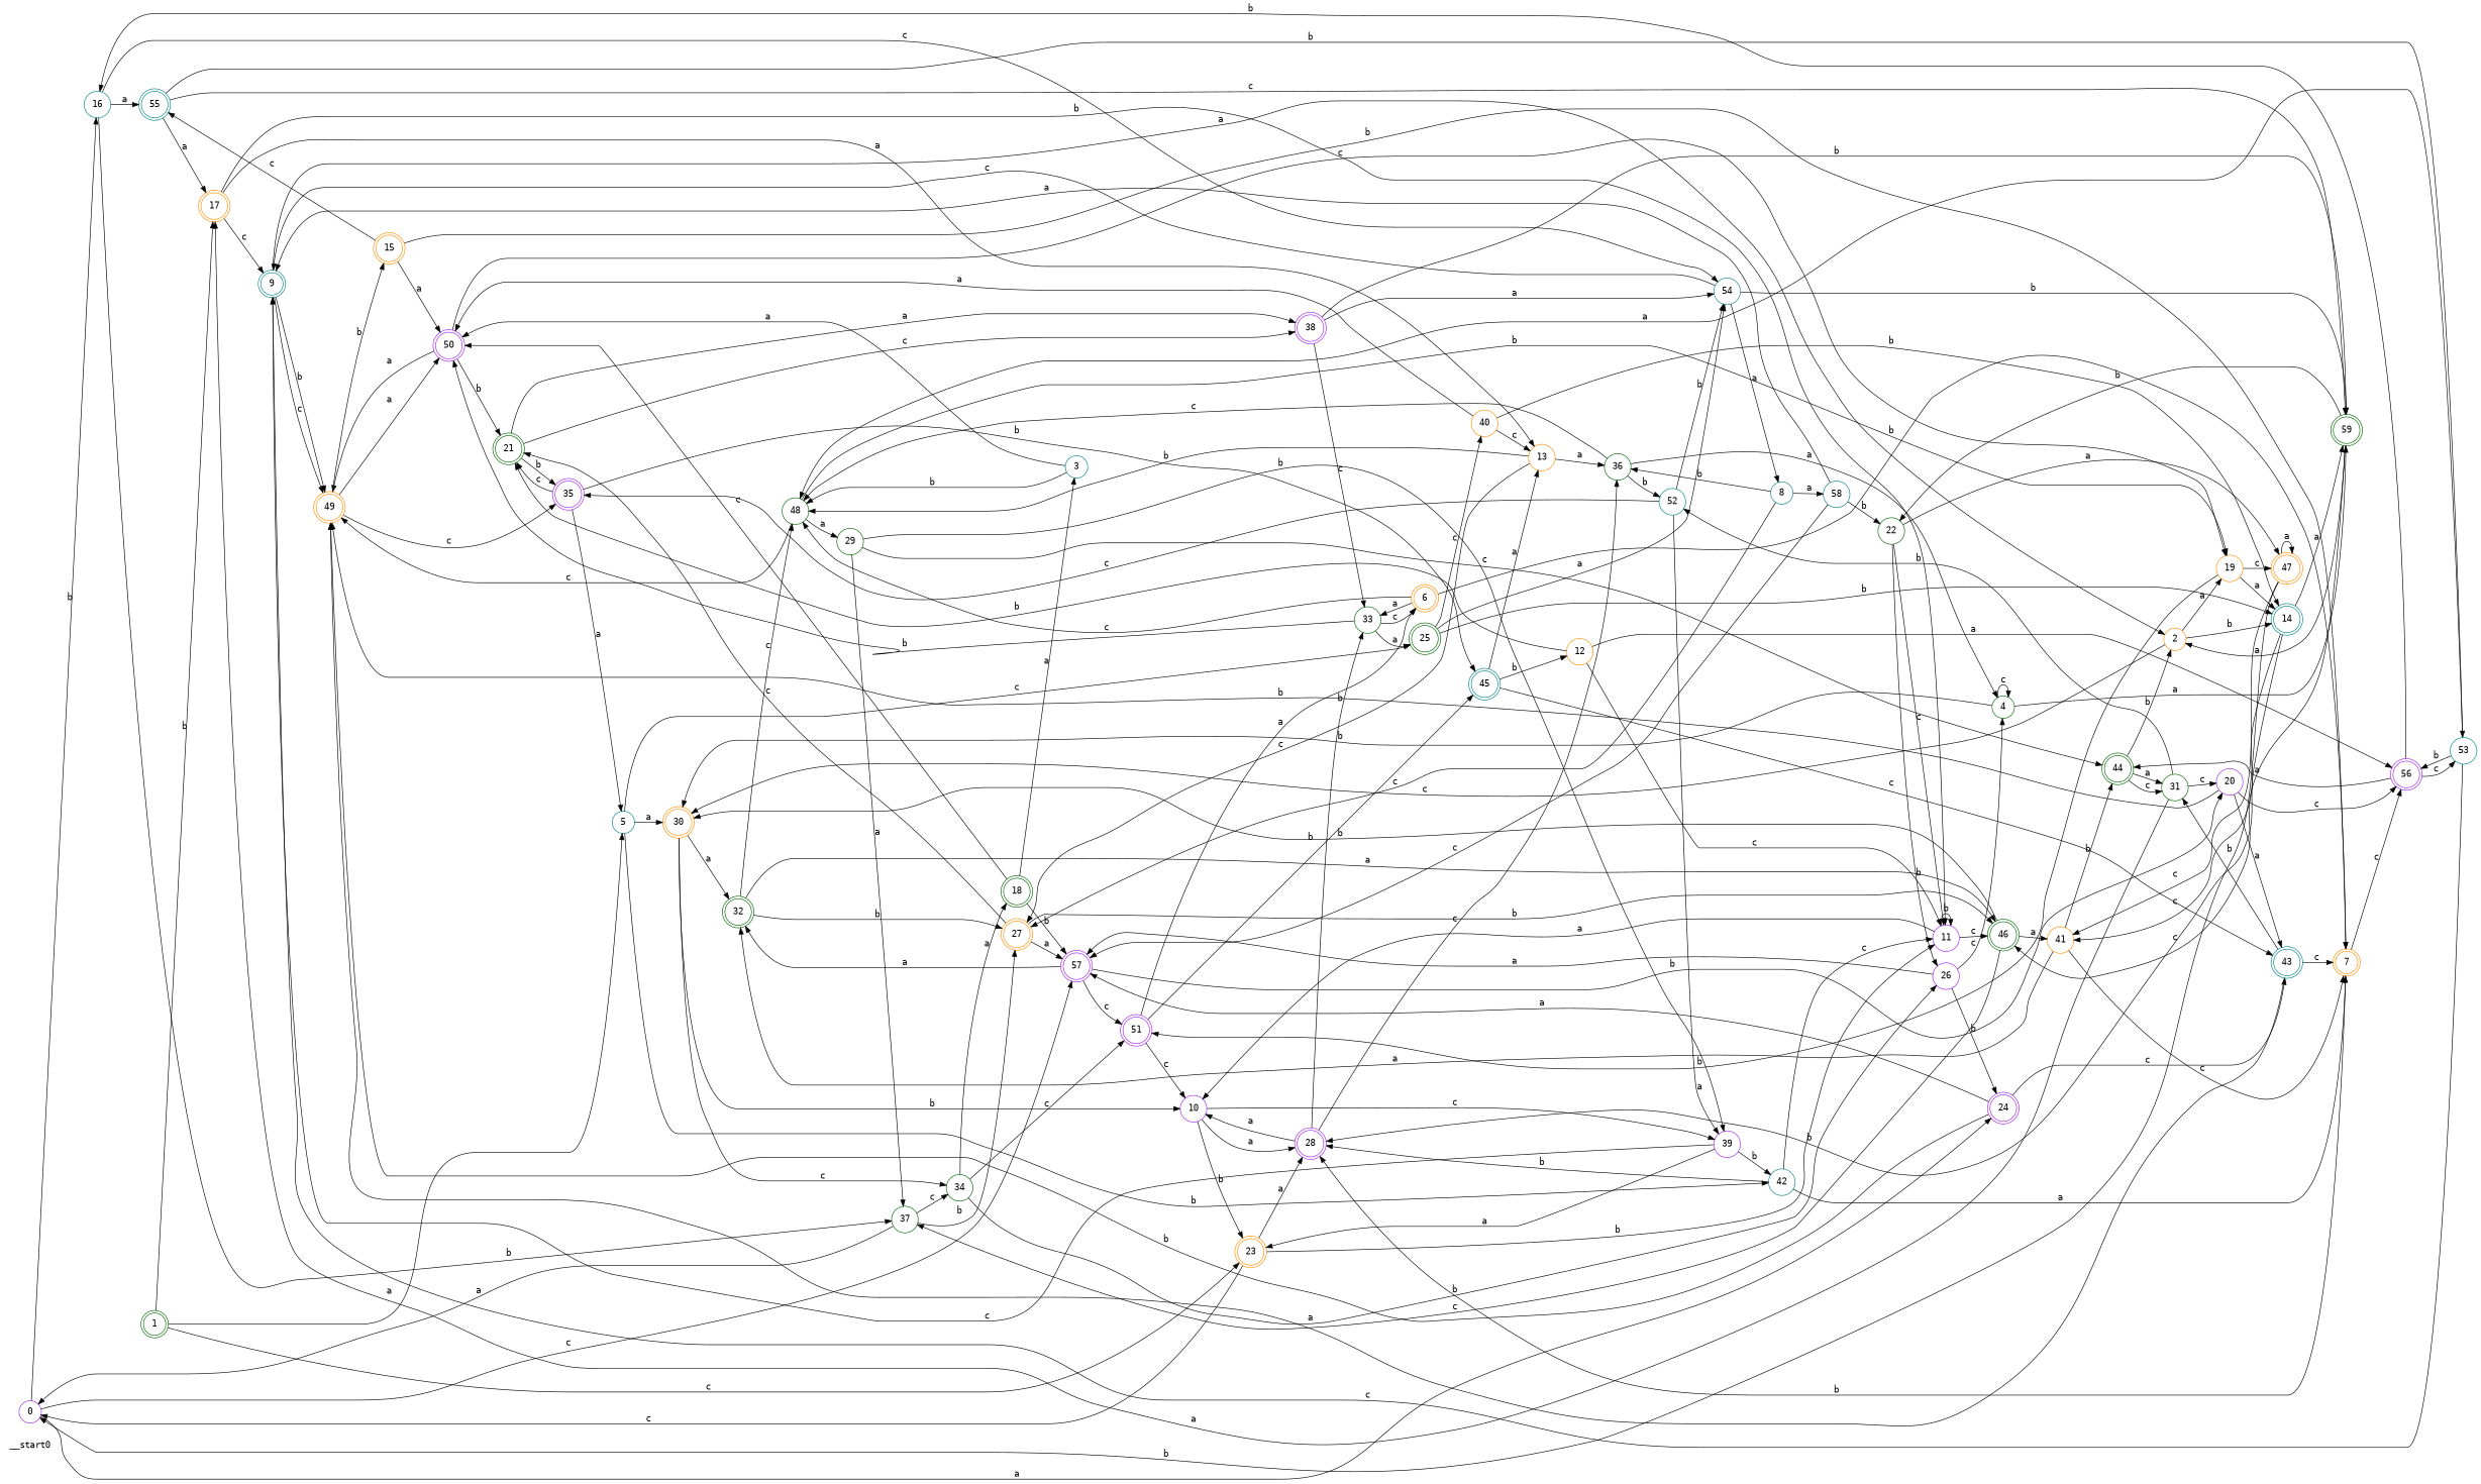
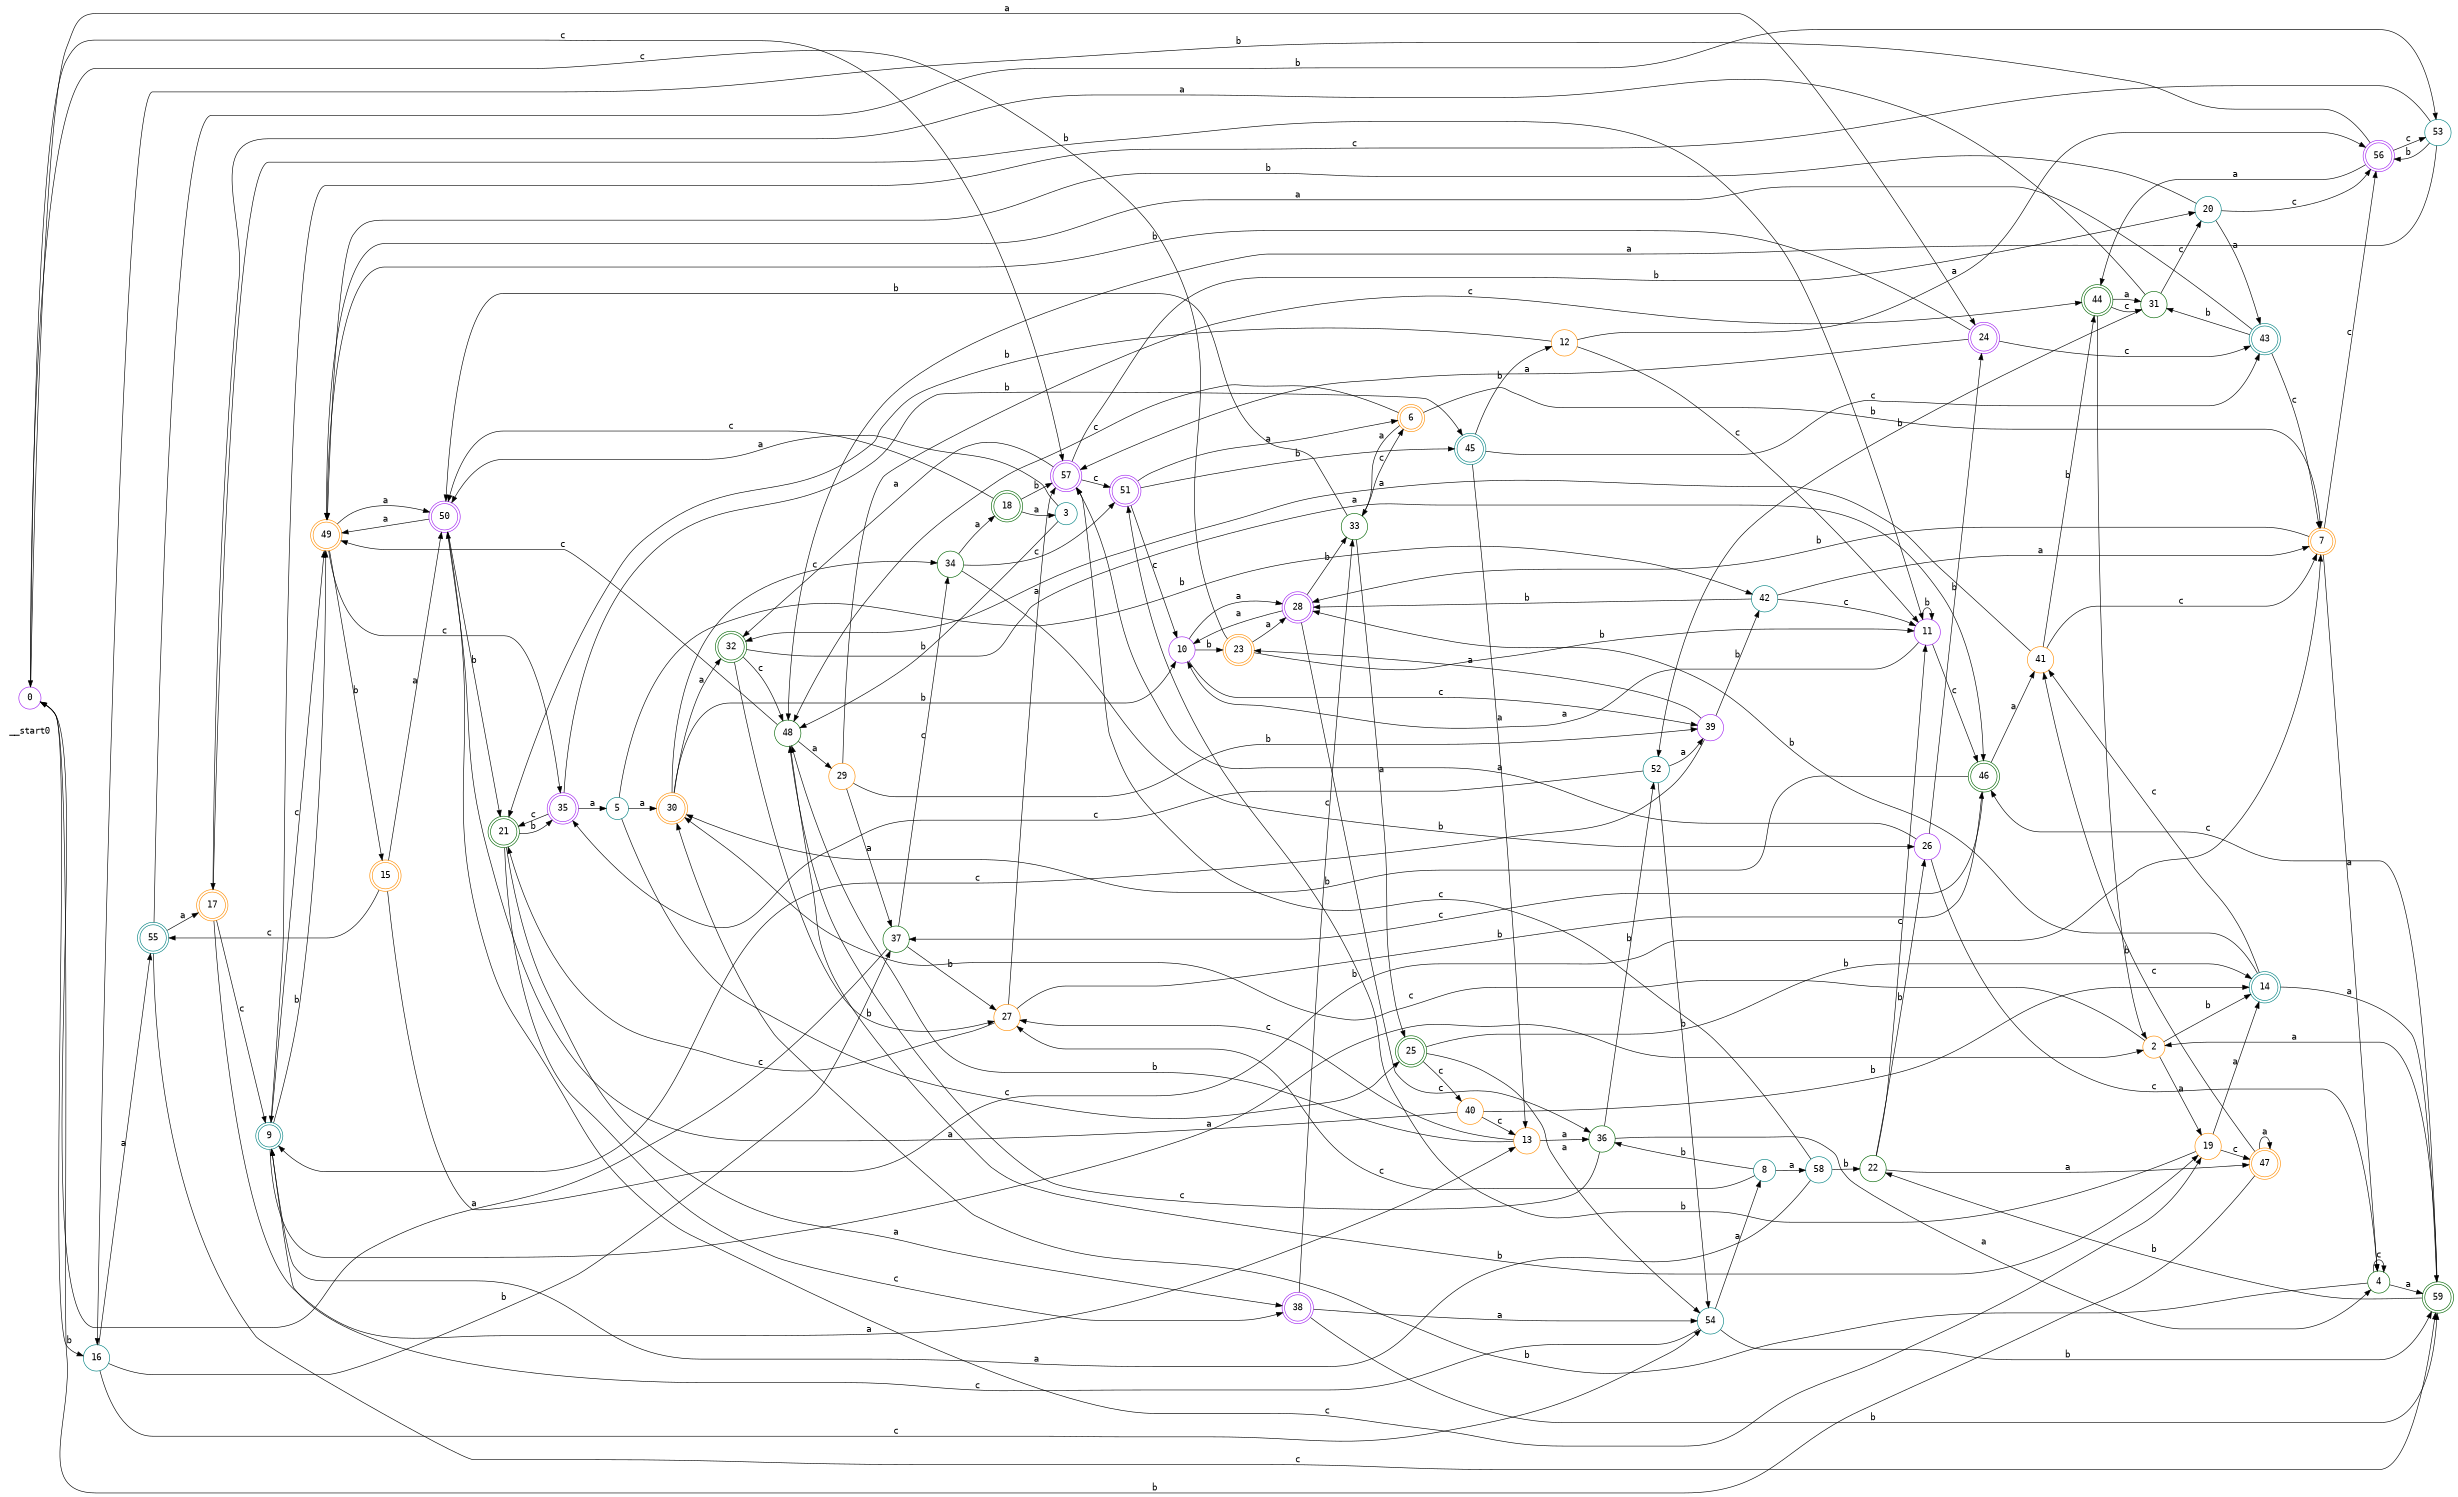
  digraph {
    fontname="DejaVu Sans Mono"
    rankdir=LR
    node [color=darkgreen fontname="DejaVu Sans Mono" shape=circle fillcolor=white style=filled]
    edge [fontname="DejaVu Sans Mono"]
    __start0 [color=purple shape=none fillcolor="" style=""]
    n2 [color=purple label=0]
    n3 [color=teal label=16]
    n4 [color=purple label=24 shape=doublecircle style="rounded,filled"]
    n5 [color=purple label=57 shape=doublecircle style="rounded,filled"]
    n6 [color=teal label=55 shape=doublecircle style="rounded,filled"]
    n7 [label=37]
    n8 [color=teal label=54]
    n9 [color=darkorange label=49 shape=doublecircle style="rounded,filled"]
    n10 [color=teal label=43 shape=doublecircle style="rounded,filled"]
    n11 [color=purple label=51 shape=doublecircle style="rounded,filled"]
-   n12 [color=purple label=20]
+   n12 [color=teal label=20]
    n13 [label=32 shape=doublecircle style="rounded,filled"]
-   n14 [label=1 shape=doublecircle style="rounded,filled"]
    n15 [color=teal label=5]
    n16 [color=darkorange label=17 shape=doublecircle style="rounded,filled"]
    n17 [color=darkorange label=23 shape=doublecircle style="rounded,filled"]
    n18 [color=darkorange label=30 shape=doublecircle style="rounded,filled"]
    n19 [label=25 shape=doublecircle style="rounded,filled"]
    n20 [color=teal label=42]
    n21 [color=teal label=9 shape=doublecircle style="rounded,filled"]
    n22 [color=purple label=11]
    n23 [color=darkorange label=13]
    n24 [color=purple label=28 shape=doublecircle style="rounded,filled"]
    n25 [color=darkorange label=2]
    n26 [color=teal label=14 shape=doublecircle style="rounded,filled"]
    n27 [color=darkorange label=19]
    n28 [label=59 shape=doublecircle style="rounded,filled"]
    n29 [color=darkorange label=41]
    n30 [color=darkorange label=47 shape=doublecircle style="rounded,filled"]
    n31 [color=purple label=10]
    n32 [label=34]
    n33 [color=teal label=3]
    n34 [label=48]
    n35 [color=purple label=50 shape=doublecircle style="rounded,filled"]
-   n36 [label=29]
+   n36 [color=darkorange label=29]
    n37 [label=21 shape=doublecircle style="rounded,filled"]
    n38 [label=4]
    n39 [label=46 shape=doublecircle style="rounded,filled"]
    n40 [label=22]
    n41 [color=darkorange label=40]
    n42 [color=darkorange label=7 shape=doublecircle]
    n43 [color=darkorange label=6 shape=doublecircle style="rounded,filled"]
    n44 [label=33]
    n45 [color=purple label=56 shape=doublecircle style="rounded,filled"]
    n46 [label=36]
    n47 [label=44 shape=doublecircle style="rounded,filled"]
    n48 [color=teal label=53]
    n49 [color=teal label=8]
-   n50 [color=darkorange label=27 shape=doublecircle]
+   n50 [color=darkorange label=27]
    n51 [color=teal label=58]
    n52 [color=teal label=52]
    n53 [color=darkorange label=15 shape=doublecircle style="rounded,filled"]
    n54 [color=purple label=35 shape=doublecircle style="rounded,filled"]
    n55 [color=purple label=39]
    n56 [color=darkorange label=12]
    n57 [color=purple label=38 shape=doublecircle style="rounded,filled"]
    n58 [label=18 shape=doublecircle style="rounded,filled"]
    n59 [color=teal label=45 shape=doublecircle style="rounded,filled"]
    n60 [label=31]
    n61 [color=purple label=26]
    n2 -> n3 [label=b]
    n2 -> n4 [label=a]
    n2 -> n5 [label=c]
    n3 -> n6 [label=a]
    n3 -> n7 [label=b]
    n3 -> n8 [label=c]
    n4 -> n5 [label=a]
    n4 -> n9 [label=b]
    n4 -> n10 [label=c]
    n5 -> n11 [label=c]
    n5 -> n12 [label=b]
    n5 -> n13 [label=a]
    n6 -> n16 [label=a]
    n6 -> n28 [label=c]
    n6 -> n48 [label=b]
    n7 -> n2 [label=a]
    n7 -> n32 [label=c]
    n7 -> n50 [label=b]
    n8 -> n21 [label=c]
    n8 -> n28 [label=b]
    n8 -> n49 [label=a]
    n9 -> n35 [label=a]
    n9 -> n53 [label=b]
    n9 -> n54 [label=c]
    n10 -> n9 [label=a]
    n10 -> n42 [label=c]
    n10 -> n60 [label=b]
    n11 -> n31 [label=c]
    n11 -> n43 [label=a]
    n11 -> n59 [label=b]
    n12 -> n9 [label=b]
    n12 -> n10 [label=a]
    n12 -> n45 [label=c]
    n13 -> n34 [label=c]
    n13 -> n39 [label=a]
    n13 -> n50 [label=b]
-   n14 -> n15 [label=a]
-   n14 -> n16 [label=b]
-   n14 -> n17 [label=c]
    n15 -> n18 [label=a]
    n15 -> n19 [label=c]
    n15 -> n20 [label=b]
    n16 -> n21 [label=c]
    n16 -> n22 [label=b]
    n16 -> n23 [label=a]
    n17 -> n2 [label=c]
    n17 -> n22 [label=b]
    n17 -> n24 [label=a]
    n18 -> n13 [label=a]
    n18 -> n31 [label=b]
    n18 -> n32 [label=c]
    n19 -> n8 [label=a]
    n19 -> n26 [label=b]
    n19 -> n41 [label=c]
    n20 -> n22 [label=c]
    n20 -> n24 [label=b]
    n20 -> n42 [label=a]
    n21 -> n9 [label=b]
    n21 -> n9 [label=c]
    n21 -> n25 [label=a]
    n22 -> n22 [label=b]
    n22 -> n31 [label=a]
    n22 -> n39 [label=c]
    n23 -> n34 [label=b]
    n23 -> n46 [label=a]
    n23 -> n50 [label=c]
    n24 -> n31 [label=a]
    n24 -> n44 [label=b]
    n24 -> n46 [label=c]
    n25 -> n18 [label=c]
    n25 -> n26 [label=b]
    n25 -> n27 [label=a]
    n26 -> n24 [label=b]
    n26 -> n28 [label=a]
    n26 -> n29 [label=c]
    n27 -> n11 [label=b]
    n27 -> n26 [label=a]
    n27 -> n30 [label=c]
    n28 -> n25 [label=a]
    n28 -> n39 [label=c]
    n28 -> n40 [label=b]
    n29 -> n13 [label=a]
    n29 -> n42 [label=c]
    n29 -> n47 [label=b]
    n30 -> n2 [label=b]
    n30 -> n29 [label=c]
    n30 -> n30 [label=a]
    n31 -> n17 [label=b]
    n31 -> n24 [label=a]
    n31 -> n55 [label=c]
    n32 -> n11 [label=c]
    n32 -> n58 [label=a]
    n32 -> n61 [label=b]
    n33 -> n34 [label=b]
    n33 -> n35 [label=a]
    n34 -> n9 [label=c]
    n34 -> n27 [label=b]
    n34 -> n36 [label=a]
    n35 -> n9 [label=a]
    n35 -> n27 [label=c]
    n35 -> n37 [label=b]
    n36 -> n7 [label=a]
    n36 -> n47 [label=c]
    n36 -> n55 [label=b]
    n37 -> n54 [label=b]
    n37 -> n57 [label=a]
    n37 -> n57 [label=c]
    n38 -> n18 [label=b]
    n38 -> n28 [label=a]
    n38 -> n38 [label=c]
    n39 -> n7 [label=c]
    n39 -> n18 [label=b]
    n39 -> n29 [label=a]
    n40 -> n22 [label=c]
    n40 -> n30 [label=a]
    n40 -> n61 [label=b]
    n41 -> n23 [label=c]
    n41 -> n26 [label=b]
    n41 -> n35 [label=a]
    n42 -> n24 [label=b]
+   n42 -> n38 [label=a]
    n42 -> n45 [label=c]
    n43 -> n34 [label=c]
    n43 -> n42 [label=b]
    n43 -> n44 [label=a]
    n44 -> n19 [label=a]
    n44 -> n35 [label=b]
    n44 -> n43 [label=c]
    n45 -> n3 [label=b]
    n45 -> n47 [label=a]
    n45 -> n48 [label=c]
    n46 -> n34 [label=c]
    n46 -> n38 [label=a]
    n46 -> n52 [label=b]
    n47 -> n25 [label=b]
    n47 -> n60 [label=a]
    n47 -> n60 [label=c]
    n48 -> n21 [label=c]
    n48 -> n34 [label=a]
    n48 -> n45 [label=b]
    n49 -> n46 [label=b]
    n49 -> n50 [label=c]
    n49 -> n51 [label=a]
    n50 -> n5 [label=a]
    n50 -> n37 [label=c]
    n50 -> n39 [label=b]
    n51 -> n5 [label=c]
    n51 -> n21 [label=a]
    n51 -> n40 [label=b]
    n52 -> n8 [label=b]
    n52 -> n54 [label=c]
    n52 -> n55 [label=a]
    n53 -> n6 [label=c]
    n53 -> n35 [label=a]
    n53 -> n42 [label=b]
    n54 -> n15 [label=a]
    n54 -> n37 [label=c]
    n54 -> n59 [label=b]
    n55 -> n17 [label=a]
    n55 -> n20 [label=b]
    n55 -> n21 [label=c]
    n56 -> n22 [label=c]
    n56 -> n37 [label=b]
    n56 -> n45 [label=a]
    n57 -> n8 [label=a]
    n57 -> n28 [label=b]
    n57 -> n44 [label=c]
    n58 -> n5 [label=b]
    n58 -> n33 [label=a]
    n58 -> n35 [label=c]
    n59 -> n10 [label=c]
    n59 -> n23 [label=a]
    n59 -> n56 [label=b]
    n60 -> n12 [label=c]
    n60 -> n16 [label=a]
    n60 -> n52 [label=b]
    n61 -> n4 [label=b]
    n61 -> n5 [label=a]
    n61 -> n38 [label=c]
  }
